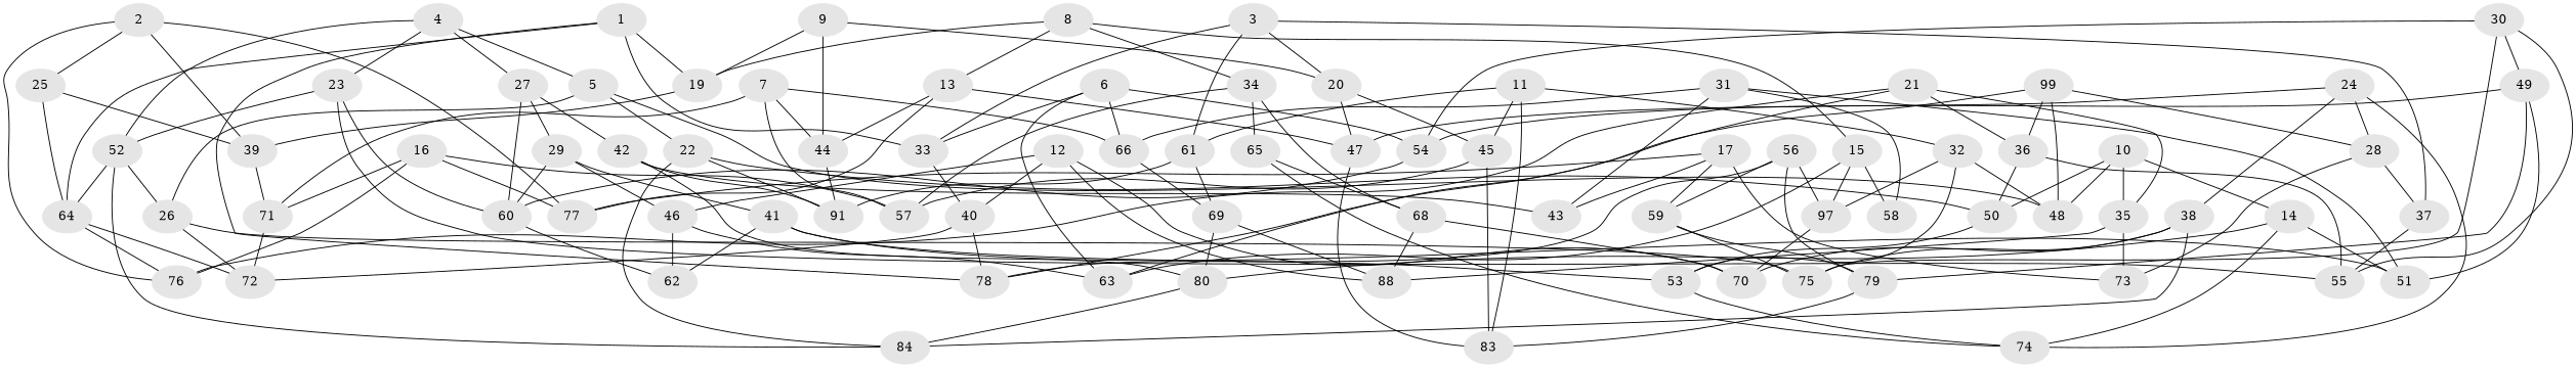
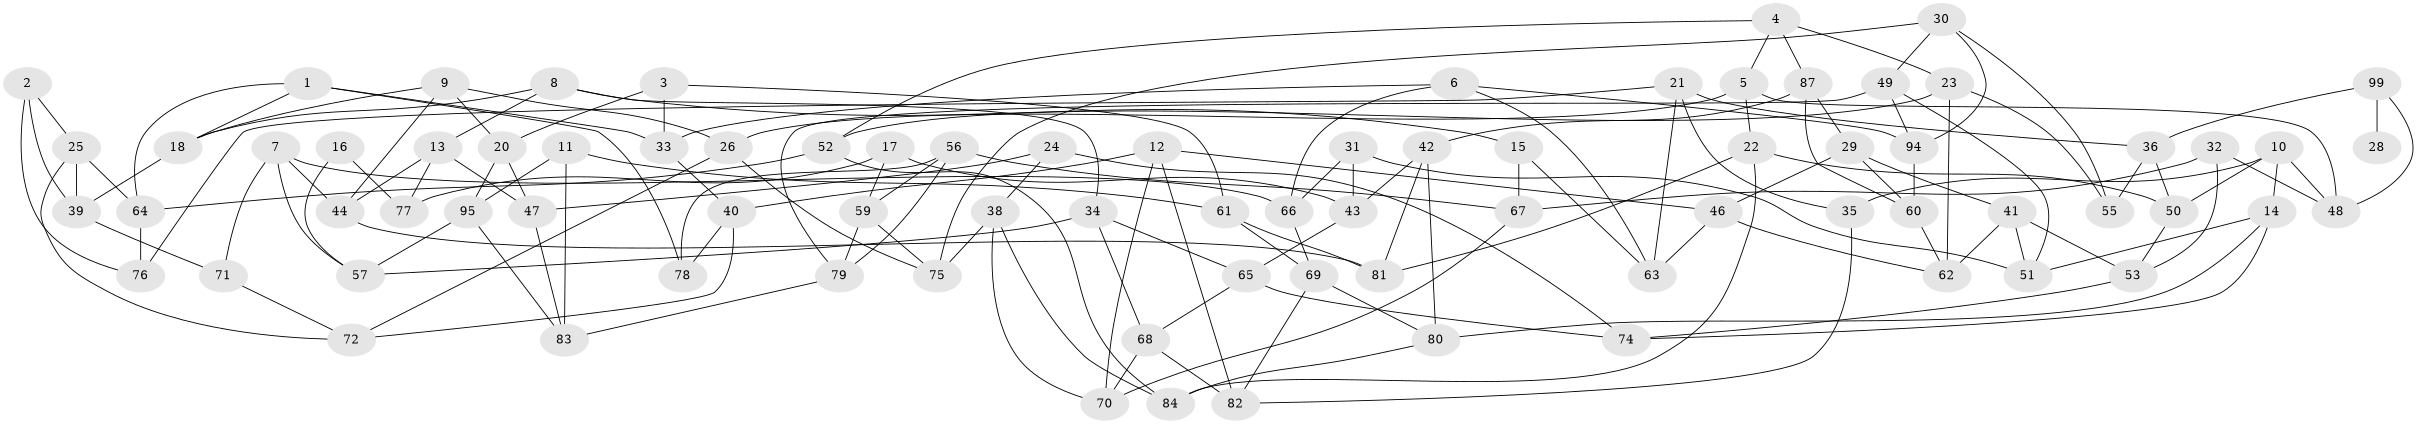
  graph {
    node [color=gray90 style=filled]
    1
-   18 [label=19]
+   18
    33
    64
    78
    39
    40
    76
    2
    25
    77
    72
    71
    3
    20
-   37
    61
-   45
+   45 [label=95]
    47
    55
-   81 [label=91]
+   81
    69
    4
    5
    23
-   27
+   27 [label=87]
    52
    22
    26
    48
    62
    29
    42
    60
    84
    50
    75
    6
-   54
+   54 [label=94]
    63
    66
    7
    44
    57
    8
    13
    15
    34
-   58
-   67 [label=97]
+   67
    65
    68
    9
    10
    14
    35
    51
    74
    80
-   82 [label=88]
-   73
+   82
    53
    11
    32
    83
    12
    46
    70
    16
    17
    43
    59
    79
    n74 [label=99]
    28
    36
    21
    24
    38
    41
    30
    49
    31
    56
    1 -- 18
    1 -- 33
    1 -- 64
    1 -- 78
    18 -- 39
    33 -- 40
    64 -- 76
    39 -- 71
    40 -- 78
    40 -- 72
    2 -- 39
    2 -- 76
    2 -- 25
-   2 -- 77
    25 -- 64
    25 -- 39
-   64 -- 72
+   25 -- 72
    71 -- 72
    3 -- 33
    3 -- 20
-   3 -- 37
    3 -- 61
    20 -- 45
    20 -- 47
-   37 -- 55
    61 -- 81
    61 -- 69
    45 -- 57
    45 -- 83
    47 -- 83
    69 -- 80
    69 -- 82
    4 -- 5
    4 -- 23
    4 -- 27
    4 -- 52
    5 -- 22
    5 -- 26
    5 -- 48
    23 -- 55
    23 -- 52
-   23 -- 60
+   23 -- 62
    27 -- 29
    27 -- 42
    27 -- 60
    52 -- 64
    52 -- 84
    22 -- 81
    22 -- 84
    22 -- 50
    26 -- 72
    26 -- 75
    29 -- 60
    29 -- 46
    29 -- 41
    42 -- 81
    42 -- 80
    42 -- 43
    60 -- 62
    50 -- 53
    6 -- 33
    6 -- 54
    6 -- 63
    6 -- 66
    54 -- 60
    66 -- 69
    7 -- 71
    7 -- 66
    7 -- 44
    7 -- 57
    44 -- 81
    8 -- 18
    8 -- 13
    8 -- 15
    8 -- 34
    13 -- 77
    13 -- 47
    13 -- 44
    15 -- 63
-   15 -- 58
    15 -- 67
    34 -- 57
    34 -- 65
    34 -- 68
    67 -- 70
    65 -- 68
    65 -- 74
    68 -- 82
    68 -- 70
    9 -- 18
    9 -- 20
-   52 -- 26
+   9 -- 26
    9 -- 44
    10 -- 48
    10 -- 50
    10 -- 14
    10 -- 35
    14 -- 51
    14 -- 74
    14 -- 80
    35 -- 82
-   35 -- 73
    80 -- 84
    53 -- 74
    11 -- 61
    11 -- 45
-   11 -- 32
    11 -- 83
    32 -- 48
    32 -- 67
    32 -- 53
    12 -- 40
    12 -- 82
    12 -- 46
    12 -- 70
    46 -- 62
    46 -- 63
-   16 -- 76
    16 -- 77
-   16 -- 71
    16 -- 57
    17 -- 77
-   17 -- 73
    17 -- 43
    17 -- 59
+   43 -- 65
    59 -- 75
    59 -- 79
    79 -- 83
-   n74 -- 78
    n74 -- 48
    n74 -- 28
    n74 -- 36
-   28 -- 37
-   28 -- 73
    36 -- 55
    36 -- 50
    21 -- 76
    21 -- 63
    21 -- 35
    21 -- 36
    24 -- 47
    24 -- 74
-   24 -- 28
    24 -- 38
    38 -- 84
    38 -- 75
    38 -- 70
    41 -- 62
    41 -- 51
    41 -- 53
    30 -- 55
    30 -- 75
    30 -- 54
    30 -- 49
    49 -- 54
    49 -- 51
    49 -- 79
    31 -- 66
-   31 -- 58
    31 -- 51
    31 -- 43
    56 -- 78
    56 -- 67
    56 -- 59
    56 -- 79
  }
